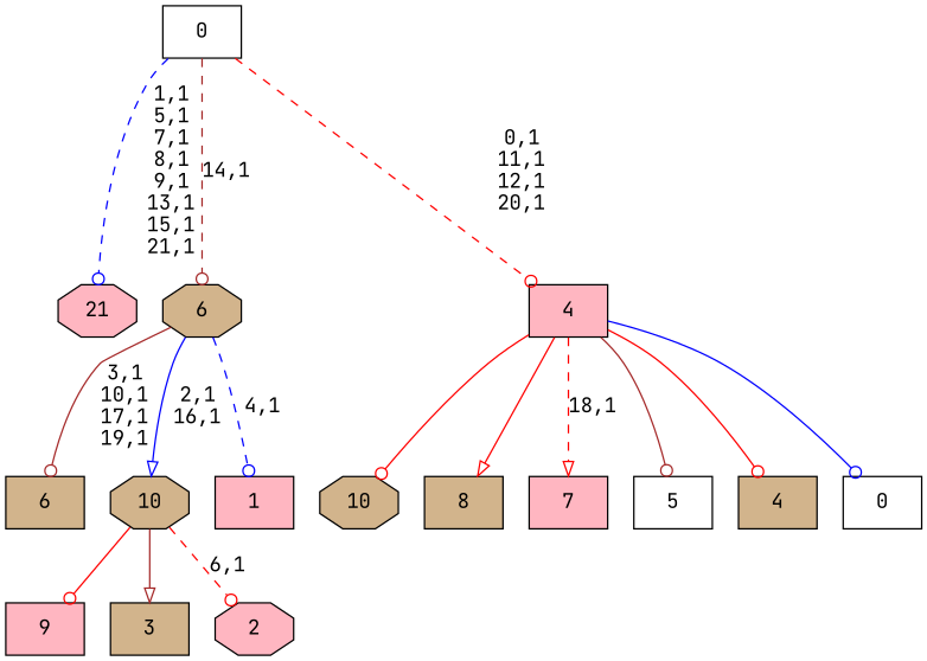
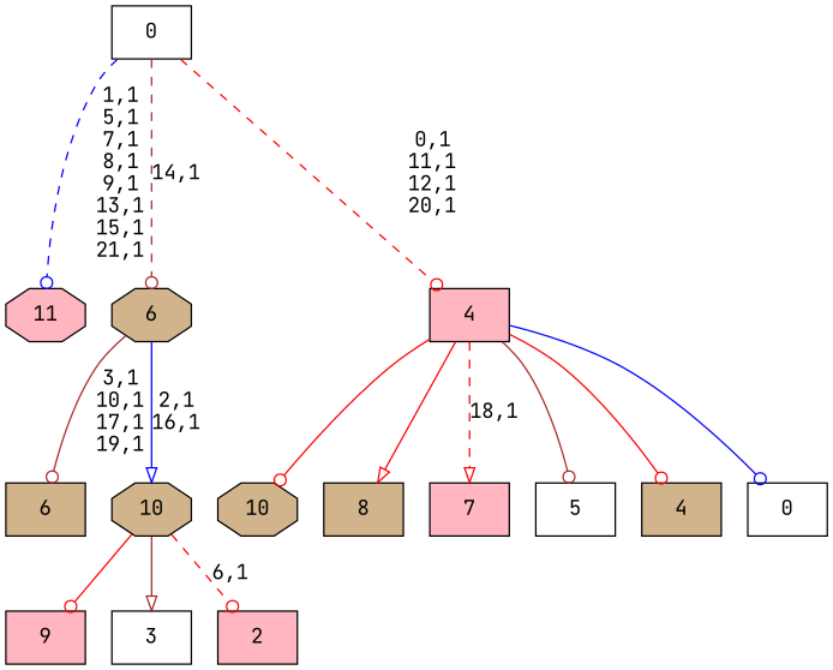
  digraph {
    fontname="JetBrains Mono"
    node [fillcolor=lightpink fontname="JetBrains Mono" shape=box style=filled]
    edge [arrowhead=odot color=red fontname="JetBrains Mono" style=solid]
-   n1 [label=21 shape=octagon]
+   n1 [label=11 shape=octagon]
    n2 [fillcolor=tan label=10 shape=octagon]
    n3 [label=9]
    n4 [fillcolor=tan label=8]
    n5 [label=7]
    n6 [fillcolor=tan label=6]
    n7 [fillcolor=white label=5]
    n8 [fillcolor=tan label=4]
-   n9 [fillcolor=tan label=3]
-   n10 [label=2 shape=octagon]
+   n9 [fillcolor=white label=3]
+   n10 [label=2]
    10 [fillcolor=tan shape=octagon]
-   n12 [label=1]
    6 [fillcolor=tan shape=octagon]
    n14 [fillcolor=white label=0]
    4
    0 [fillcolor=white]
    10 -> n3
    10 -> n9 [arrowhead=onormal color=brown]
    10 -> n10 [label="6,1" style=dashed]
    6 -> n6 [color=brown label="3,1\n10,1\n17,1\n19,1"]
    6 -> 10 [arrowhead=onormal color=blue label="2,1\n16,1"]
-   6 -> n12 [color=blue label="4,1" style=dashed]
    4 -> n2
    4 -> n4 [arrowhead=onormal]
    4 -> n5 [arrowhead=onormal label="18,1" style=dashed]
    4 -> n7 [color=brown]
    4 -> n8
    4 -> n14 [color=blue]
    0 -> n1 [color=blue label="1,1\n5,1\n7,1\n8,1\n9,1\n13,1\n15,1\n21,1" style=dashed]
    0 -> 6 [color=brown label="14,1" style=dashed]
    0 -> 4 [label="0,1\n11,1\n12,1\n20,1" style=dashed]
  }
